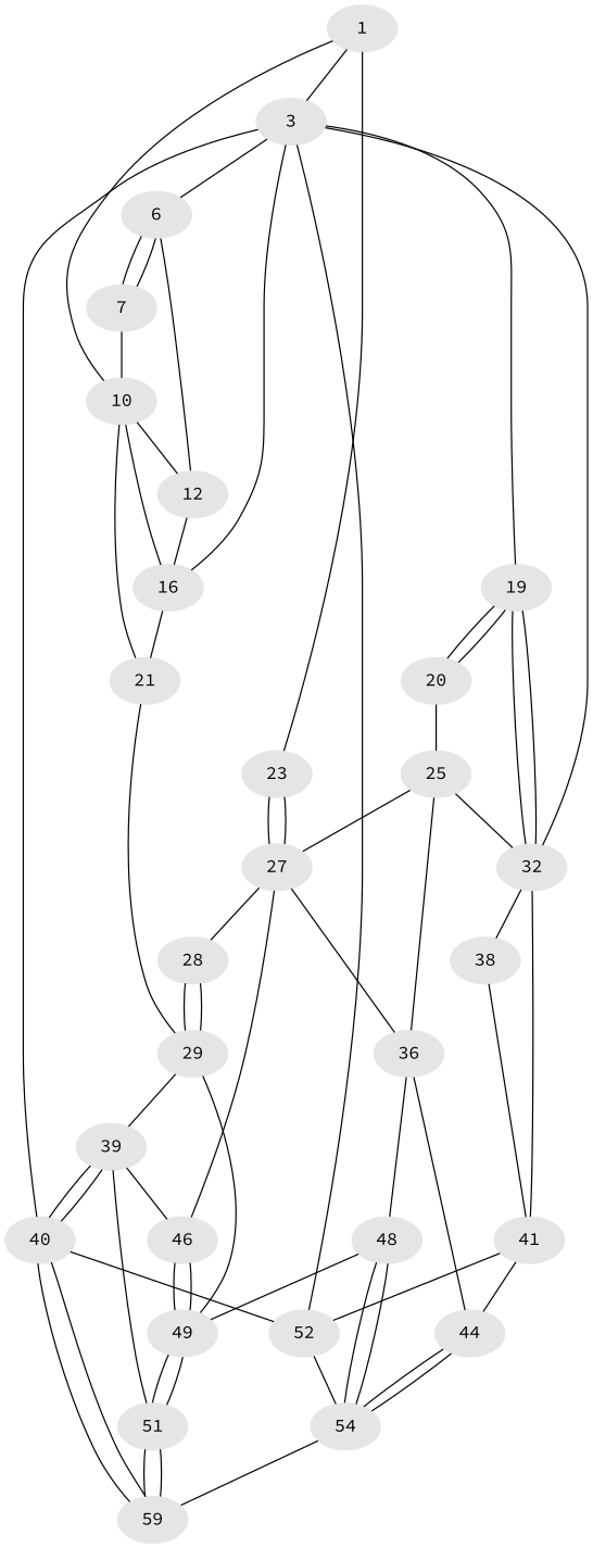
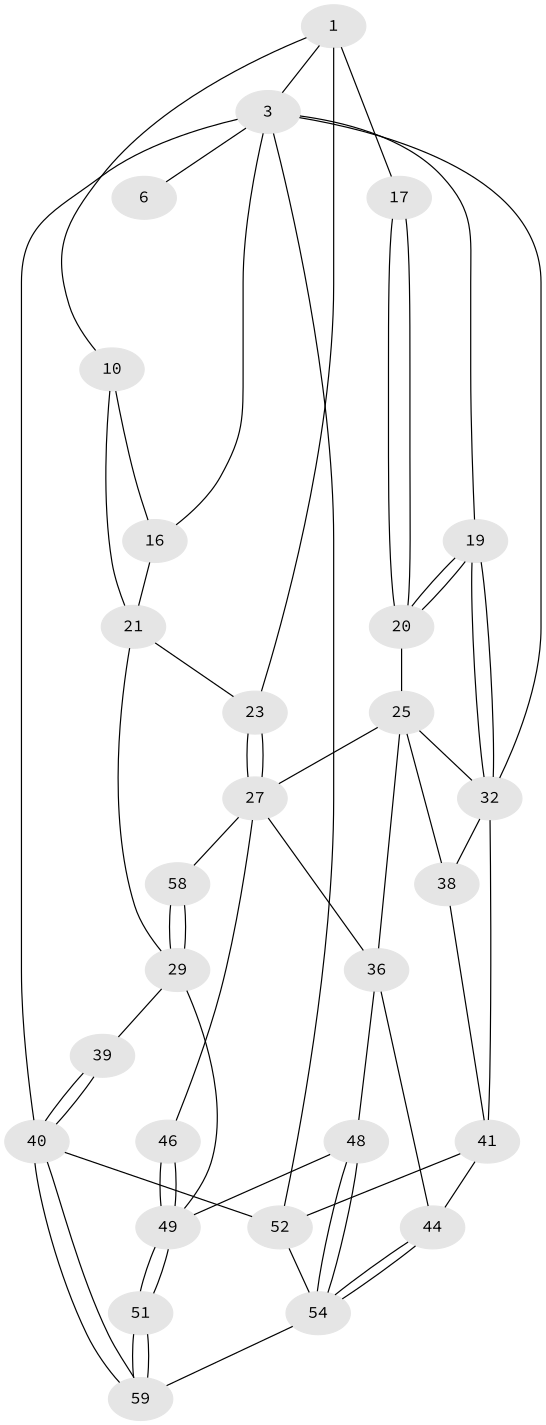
  graph {
    fontname="Source Code Pro"
    node [color=gray90 fontname="Source Code Pro" style=filled]
    edge [fontname="Source Code Pro"]
    1 [super="+2+8"]
    3 [super="+4"]
    10 [super="+14+11"]
+   17
    23
    6
    16 [super="+18"]
    19
    32 [super="+33+34"]
    40
    52 [super="+53"]
-   12 [super="+13"]
    21 [super="+22+24"]
    20
    27 [super="+31"]
-   7
    38
    41 [super="+42"]
    59
    54 [super="+57"]
    29 [super="+30"]
    25 [super="+26"]
    36 [super="+45"]
-   28
+   28 [label=58]
    39 [super="+50"]
    49
    46 [super="+47"]
    44
    48
    51
    1 -- 3
    1 -- 10
+   1 -- 17 [weight=2]
    1 -- 23
    3 -- 6
    3 -- 16
    3 -- 19
    3 -- 32
    3 -- 40
    3 -- 52
    10 -- 16
-   10 -- 12 [weight=2]
    10 -- 21
+   17 -- 20
+   17 -- 20
    23 -- 27
    23 -- 27
-   6 -- 12
-   6 -- 7
-   6 -- 7
    16 -- 21
    19 -- 32
    19 -- 32
    19 -- 20
    19 -- 20
    32 -- 38
    32 -- 41
    40 -- 52
    40 -- 59
    40 -- 59
    52 -- 54 [weight=3]
-   12 -- 16
+   21 -- 23
    21 -- 29
    20 -- 25
    27 -- 36
    27 -- 28
    27 -- 46
-   7 -- 10
    38 -- 41
    41 -- 52 [weight=2]
    41 -- 44
    54 -- 59
    29 -- 39
    29 -- 49
    25 -- 32
    25 -- 27
+   25 -- 38
    25 -- 36
    36 -- 44
    36 -- 48
    28 -- 29
    28 -- 29
    39 -- 40
    39 -- 40
-   39 -- 46
-   39 -- 51
    49 -- 51
    49 -- 51
    46 -- 49
    46 -- 49
    44 -- 54
    44 -- 54
    48 -- 54
    48 -- 54
    48 -- 49
    51 -- 59
    51 -- 59
  }
